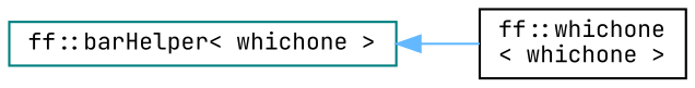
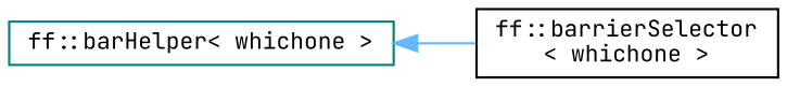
  digraph {
    rankdir=LR
    fontname="JetBrains Mono"
    node [fillcolor=white fontname="JetBrains Mono" fontsize=10 shape=box style=filled]
    n1 [color=teal height=0.2 label="ff::barHelper\< whichone \>" width=0.4]
-   n2 [color=black height=0.2 label="ff::whichone\l\< whichone \>" width=0.4]
+   n2 [color=black height=0.2 label="ff::barrierSelector\l\< whichone \>" width=0.4]
    n1 -> n2 [color=steelblue1 dir=back fontname="JetBrains Mono" fontsize=10 labelfontname=Helvetica labelfontsize=10 style=solid]
  }
